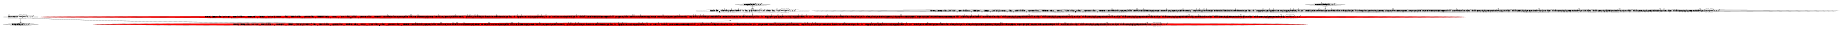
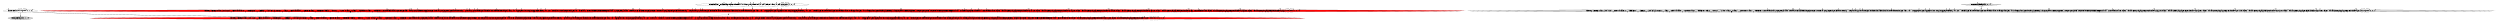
  digraph {
    node [fillcolor=lightgray shape=ellipse style=filled]
    edge [style=bold]
-   n1 [label="testTopNFilterJoin['0', '1', '0']" shape=diamond]
+   n1 [label="testTopNFilterJoin['0', '1', '0']"]
    n2 [fillcolor=white label="cannotVectorize()@@@3@@@['0', '1', '0']"]
    n3 [fillcolor=red label="testQuery(\"SELECT t1.dim1, SUM(t1.cnt)\" + \"FROM druid.foo t1\" + \" INNER JOIN (\" + \" SELECT\" + \" SUM(cnt) AS sum_cnt,\" + \" dim2\" + \" FROM druid.foo\" + \" GROUP BY dim2\" + \" ORDER BY 1 DESC\" + \" LIMIT 2\" + \") t2 ON (t1.dim2 = t2.dim2)\" + \"GROUP BY t1.dim1\" + \"ORDER BY 1\",ImmutableList.of(GroupByQuery.builder().setDataSource(join(new TableDataSource(CalciteTests.DATASOURCE1),new QueryDataSource(new TopNQueryBuilder().dataSource(CalciteTests.DATASOURCE1).intervals(querySegmentSpec(Filtration.eternity())).granularity(Granularities.ALL).dimension(new DefaultDimensionSpec(\"dim2\",\"d0\")).aggregators(new LongSumAggregatorFactory(\"a0\",\"cnt\")).metric(\"a0\").threshold(2).context(QUERY_CONTEXT_DEFAULT).build()),\"j0.\",equalsCondition(DruidExpression.fromColumn(\"dim2\"),DruidExpression.fromColumn(\"j0.d0\")),JoinType.INNER)).setInterval(querySegmentSpec(Filtration.eternity())).setGranularity(Granularities.ALL).setDimensions(dimensions(new DefaultDimensionSpec(\"dim1\",\"d0\"))).setAggregatorSpecs(aggregators(new LongSumAggregatorFactory(\"a0\",\"cnt\"))).setLimitSpec(new DefaultLimitSpec(ImmutableList.of(new OrderByColumnSpec(\"d0\",OrderByColumnSpec.Direction.ASCENDING,StringComparators.LEXICOGRAPHIC)),Integer.MAX_VALUE)).setContext(QUERY_CONTEXT_DEFAULT).build()),ImmutableList.of(new Object((((edu.fdu.CPPDG.tinypdg.pe.ExpressionInfo@a22002,new Object((((edu.fdu.CPPDG.tinypdg.pe.ExpressionInfo@a22007))@@@4@@@['0', '1', '0']"]
    n4 [fillcolor=white label="DimFilter filter = NullHandling.replaceWithDefault()? in(\"dim2\",Arrays.asList(null,\"a\"),null): selector(\"dim2\",\"a\",null)@@@3@@@['1', '0', '0']"]
    n5 [fillcolor=red label="testQuery(\"SELECT t1.dim1, SUM(t1.cnt)\" + \"FROM druid.foo t1\" + \" INNER JOIN (\" + \" SELECT\" + \" SUM(cnt) AS sum_cnt,\" + \" dim2\" + \" FROM druid.foo\" + \" GROUP BY dim2\" + \" ORDER BY 1 DESC\" + \" LIMIT 2\" + \") t2 ON (t1.dim2 = t2.dim2)\" + \"GROUP BY t1.dim1\" + \"ORDER BY 1\",ImmutableList.of(new TopNQueryBuilder().dataSource(CalciteTests.DATASOURCE1).intervals(querySegmentSpec(Filtration.eternity())).granularity(Granularities.ALL).dimension(new DefaultDimensionSpec(\"dim2\",\"d0\")).aggregators(new LongSumAggregatorFactory(\"a0\",\"cnt\")).metric(new NumericTopNMetricSpec(\"a0\")).threshold(2).context(QUERY_CONTEXT_DEFAULT).build(),GroupByQuery.builder().setDataSource(CalciteTests.DATASOURCE1).setInterval(querySegmentSpec(Filtration.eternity())).setGranularity(Granularities.ALL).setDimFilter(filter).setDimensions(dimensions(new DefaultDimensionSpec(\"dim1\",\"d0\"))).setAggregatorSpecs(aggregators(new LongSumAggregatorFactory(\"a0\",\"cnt\"))).setLimitSpec(new DefaultLimitSpec(ImmutableList.of(new OrderByColumnSpec(\"d0\",OrderByColumnSpec.Direction.ASCENDING,StringComparators.LEXICOGRAPHIC)),Integer.MAX_VALUE)).setContext(QUERY_CONTEXT_DEFAULT).build()),NullHandling.replaceWithDefault()? ImmutableList.of(new Object((((edu.fdu.CPPDG.tinypdg.pe.ExpressionInfo@a21f41,new Object((((edu.fdu.CPPDG.tinypdg.pe.ExpressionInfo@a21f46,new Object((((edu.fdu.CPPDG.tinypdg.pe.ExpressionInfo@a21f4b,new Object((((edu.fdu.CPPDG.tinypdg.pe.ExpressionInfo@a21f50,new Object((((edu.fdu.CPPDG.tinypdg.pe.ExpressionInfo@a21f55): ImmutableList.of(new Object((((edu.fdu.CPPDG.tinypdg.pe.ExpressionInfo@a21f5d,new Object((((edu.fdu.CPPDG.tinypdg.pe.ExpressionInfo@a21f62))@@@4@@@['1', '0', '0']"]
    n6 [label="testRemovableLeftJoin['0', '0', '1']" shape=diamond]
    n7 [label="testQuery(\"SELECT t1.dim1, SUM(t1.cnt)\" + \"FROM druid.foo t1\" + \" LEFT JOIN (\" + \" SELECT\" + \" SUM(cnt) AS sum_cnt,\" + \" dim2\" + \" FROM druid.foo\" + \" GROUP BY dim2\" + \" ORDER BY 1 DESC\" + \" LIMIT 2\" + \") t2 ON (t1.dim2 = t2.dim2)\" + \"GROUP BY t1.dim1\" + \"ORDER BY 1\",ImmutableList.of(GroupByQuery.builder().setDataSource(CalciteTests.DATASOURCE1).setInterval(querySegmentSpec(Filtration.eternity())).setGranularity(Granularities.ALL).setDimensions(dimensions(new DefaultDimensionSpec(\"dim1\",\"d0\"))).setAggregatorSpecs(aggregators(new LongSumAggregatorFactory(\"a0\",\"cnt\"))).setLimitSpec(new DefaultLimitSpec(ImmutableList.of(new OrderByColumnSpec(\"d0\",OrderByColumnSpec.Direction.ASCENDING,StringComparators.LEXICOGRAPHIC)),Integer.MAX_VALUE)).setContext(QUERY_CONTEXT_DEFAULT).build()),ImmutableList.of(new Object((((edu.fdu.CPPDG.tinypdg.pe.ExpressionInfo@a22066,new Object((((edu.fdu.CPPDG.tinypdg.pe.ExpressionInfo@a2206b,new Object((((edu.fdu.CPPDG.tinypdg.pe.ExpressionInfo@a22070,new Object((((edu.fdu.CPPDG.tinypdg.pe.ExpressionInfo@a22075,new Object((((edu.fdu.CPPDG.tinypdg.pe.ExpressionInfo@a2207a,new Object((((edu.fdu.CPPDG.tinypdg.pe.ExpressionInfo@a2207f))@@@3@@@['0', '0', '1']"]
-   n8 [label="testTopNFilterJoin['1', '0', '0']" shape=diamond]
    n2 -> n1
    n2 -> n3
    n4 -> n5
    n5 -> n3 [label=0 style=dashed]
    n6 -> n7
-   n8 -> n4
  }
